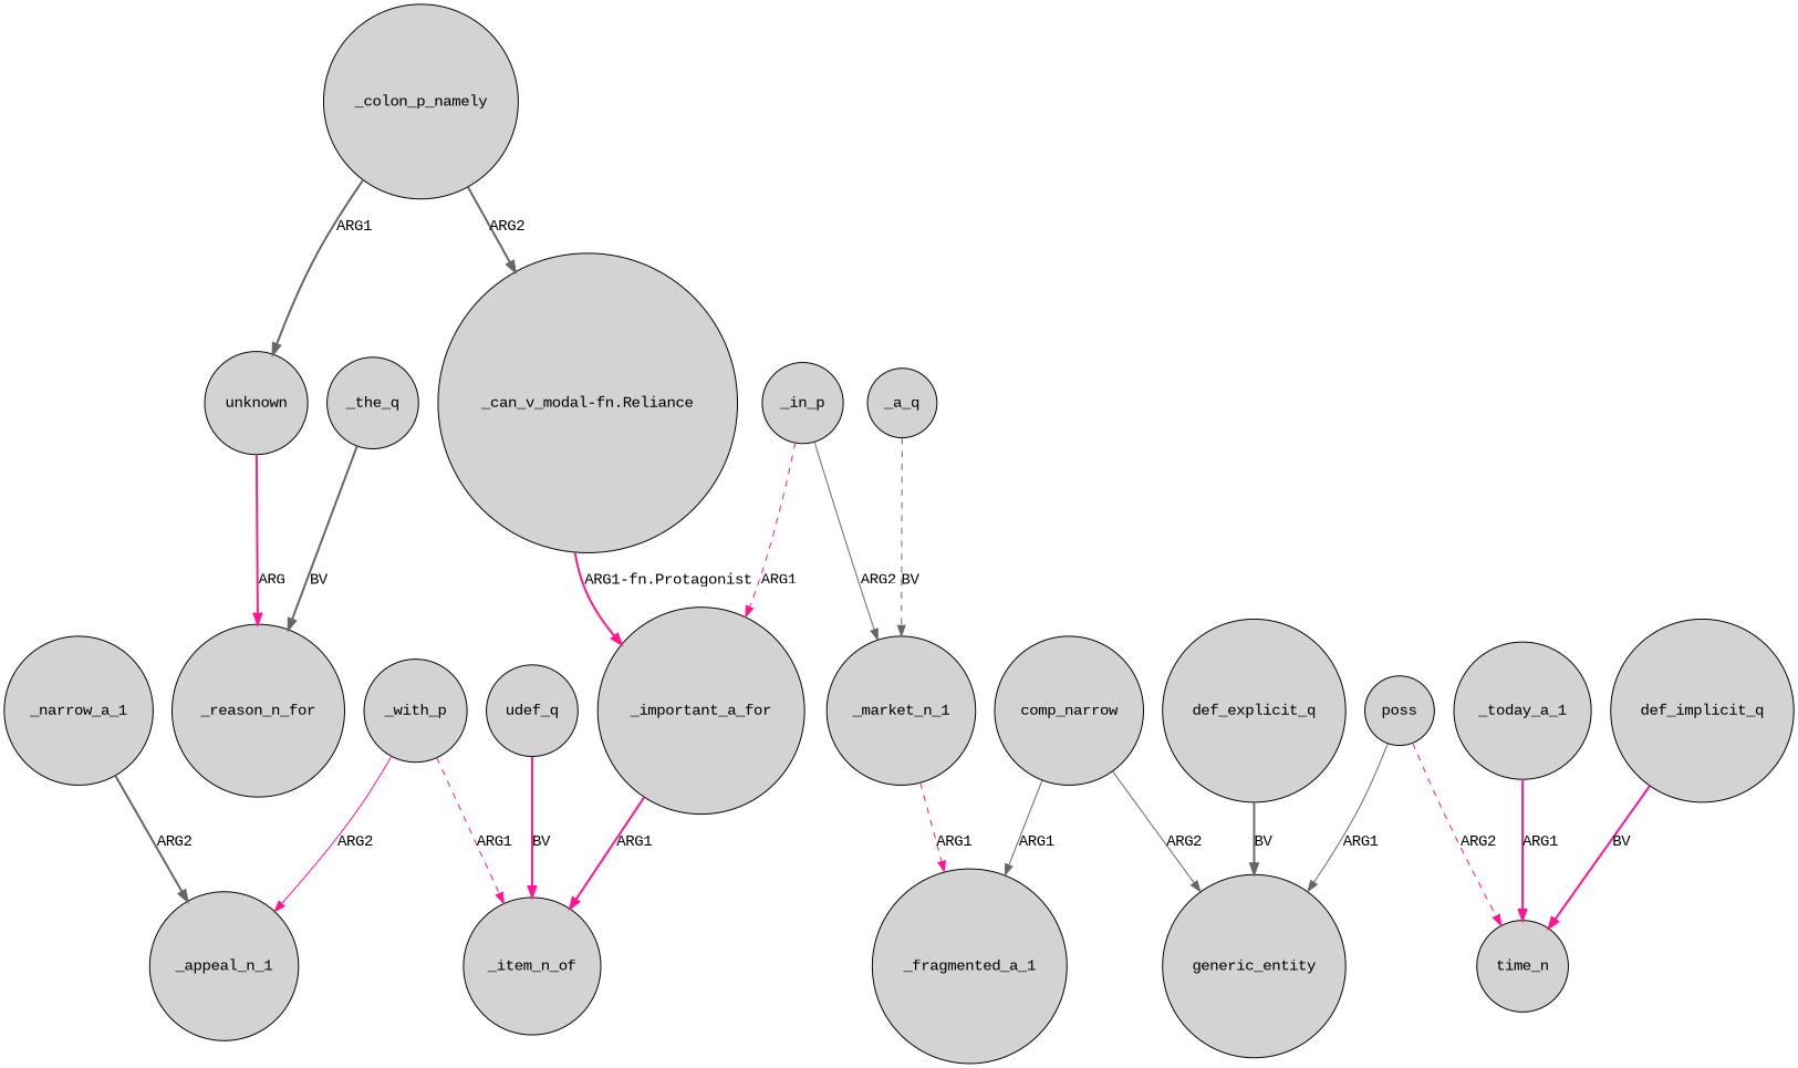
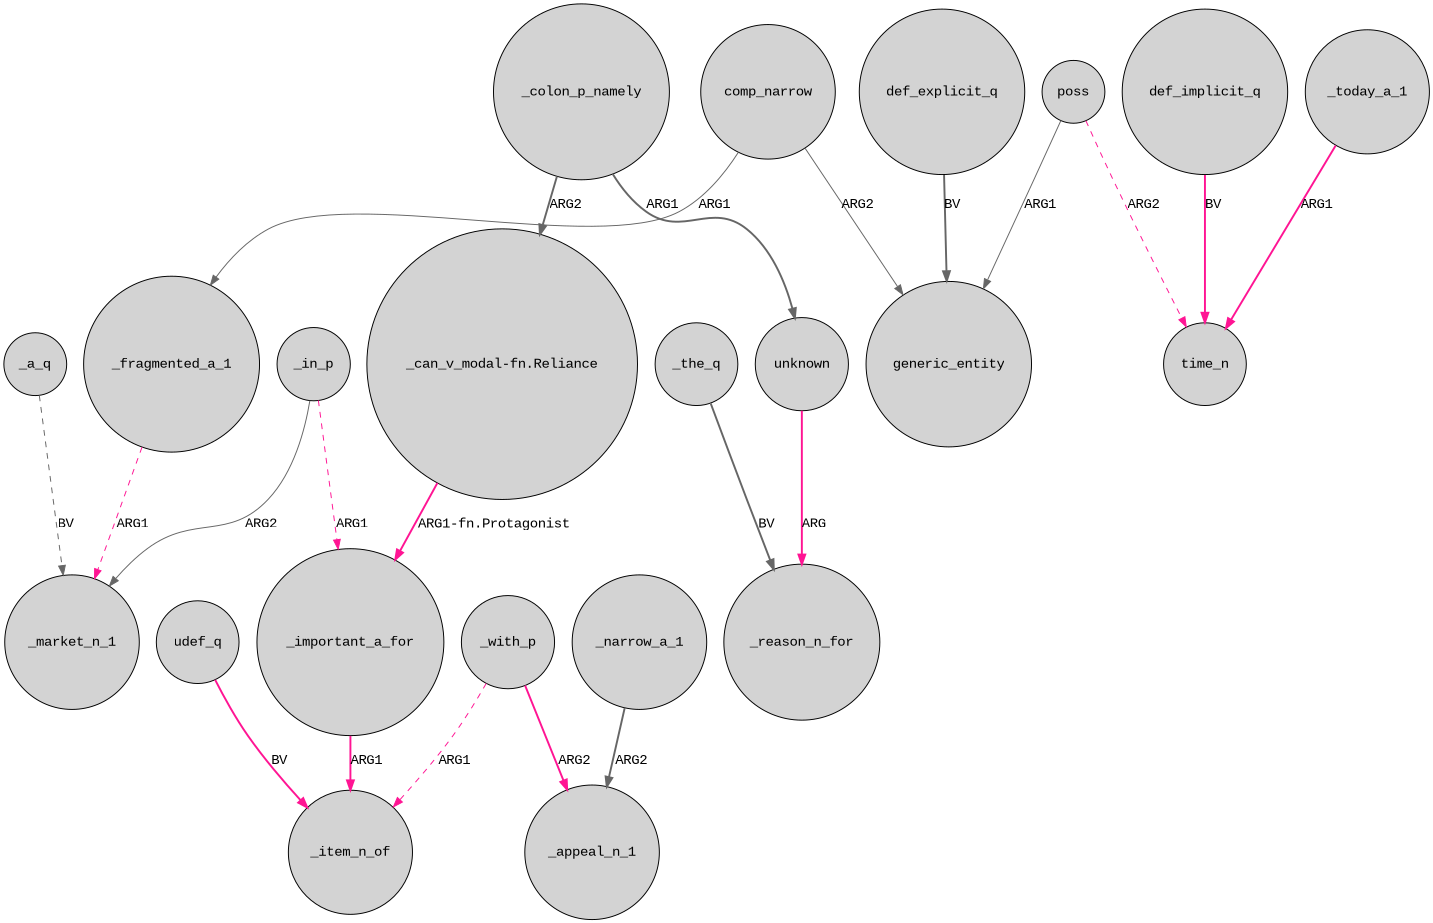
  digraph {
    fontname="Liberation Mono"
    node [fontname="Liberation Mono" shape=circle style=filled]
    edge [color=deeppink fontname="Liberation Mono" style=bold]
    _colon_p_namely
    "_can_v_modal-fn.Reliance"
    unknown
    _important_a_for
    _reason_n_for
    _item_n_of
    def_explicit_q
    generic_entity
    _fragmented_a_1
    _market_n_1
    poss
    time_n
    _with_p
    _appeal_n_1
    _the_q
    _in_p
    udef_q
    _narrow_a_1
    n19 [label=comp_narrow]
    _today_a_1
    _a_q
    def_implicit_q
    _colon_p_namely -> "_can_v_modal-fn.Reliance" [color=gray40 label=ARG2]
    _colon_p_namely -> unknown [color=gray40 label=ARG1]
    "_can_v_modal-fn.Reliance" -> _important_a_for [label="ARG1-fn.Protagonist"]
    unknown -> _reason_n_for [label=ARG]
    _important_a_for -> _item_n_of [label=ARG1]
    def_explicit_q -> generic_entity [color=gray40 label=BV]
-   _market_n_1 -> _fragmented_a_1 [label=ARG1 style=dashed]
+   _fragmented_a_1 -> _market_n_1 [label=ARG1 style=dashed]
    poss -> generic_entity [color=gray40 label=ARG1 style=solid]
    poss -> time_n [label=ARG2 style=dashed]
    _with_p -> _item_n_of [label=ARG1 style=dashed]
-   _with_p -> _appeal_n_1 [label=ARG2 style=solid]
+   _with_p -> _appeal_n_1 [label=ARG2]
    _the_q -> _reason_n_for [color=gray40 label=BV]
    _in_p -> _important_a_for [label=ARG1 style=dashed]
    _in_p -> _market_n_1 [color=gray40 label=ARG2 style=solid]
    udef_q -> _item_n_of [label=BV]
    _narrow_a_1 -> _appeal_n_1 [color=gray40 label=ARG2]
    n19 -> generic_entity [color=gray40 label=ARG2 style=solid]
    n19 -> _fragmented_a_1 [color=gray40 label=ARG1 style=solid]
    _today_a_1 -> time_n [label=ARG1]
    _a_q -> _market_n_1 [color=gray40 label=BV style=dashed]
    def_implicit_q -> time_n [label=BV]
  }
